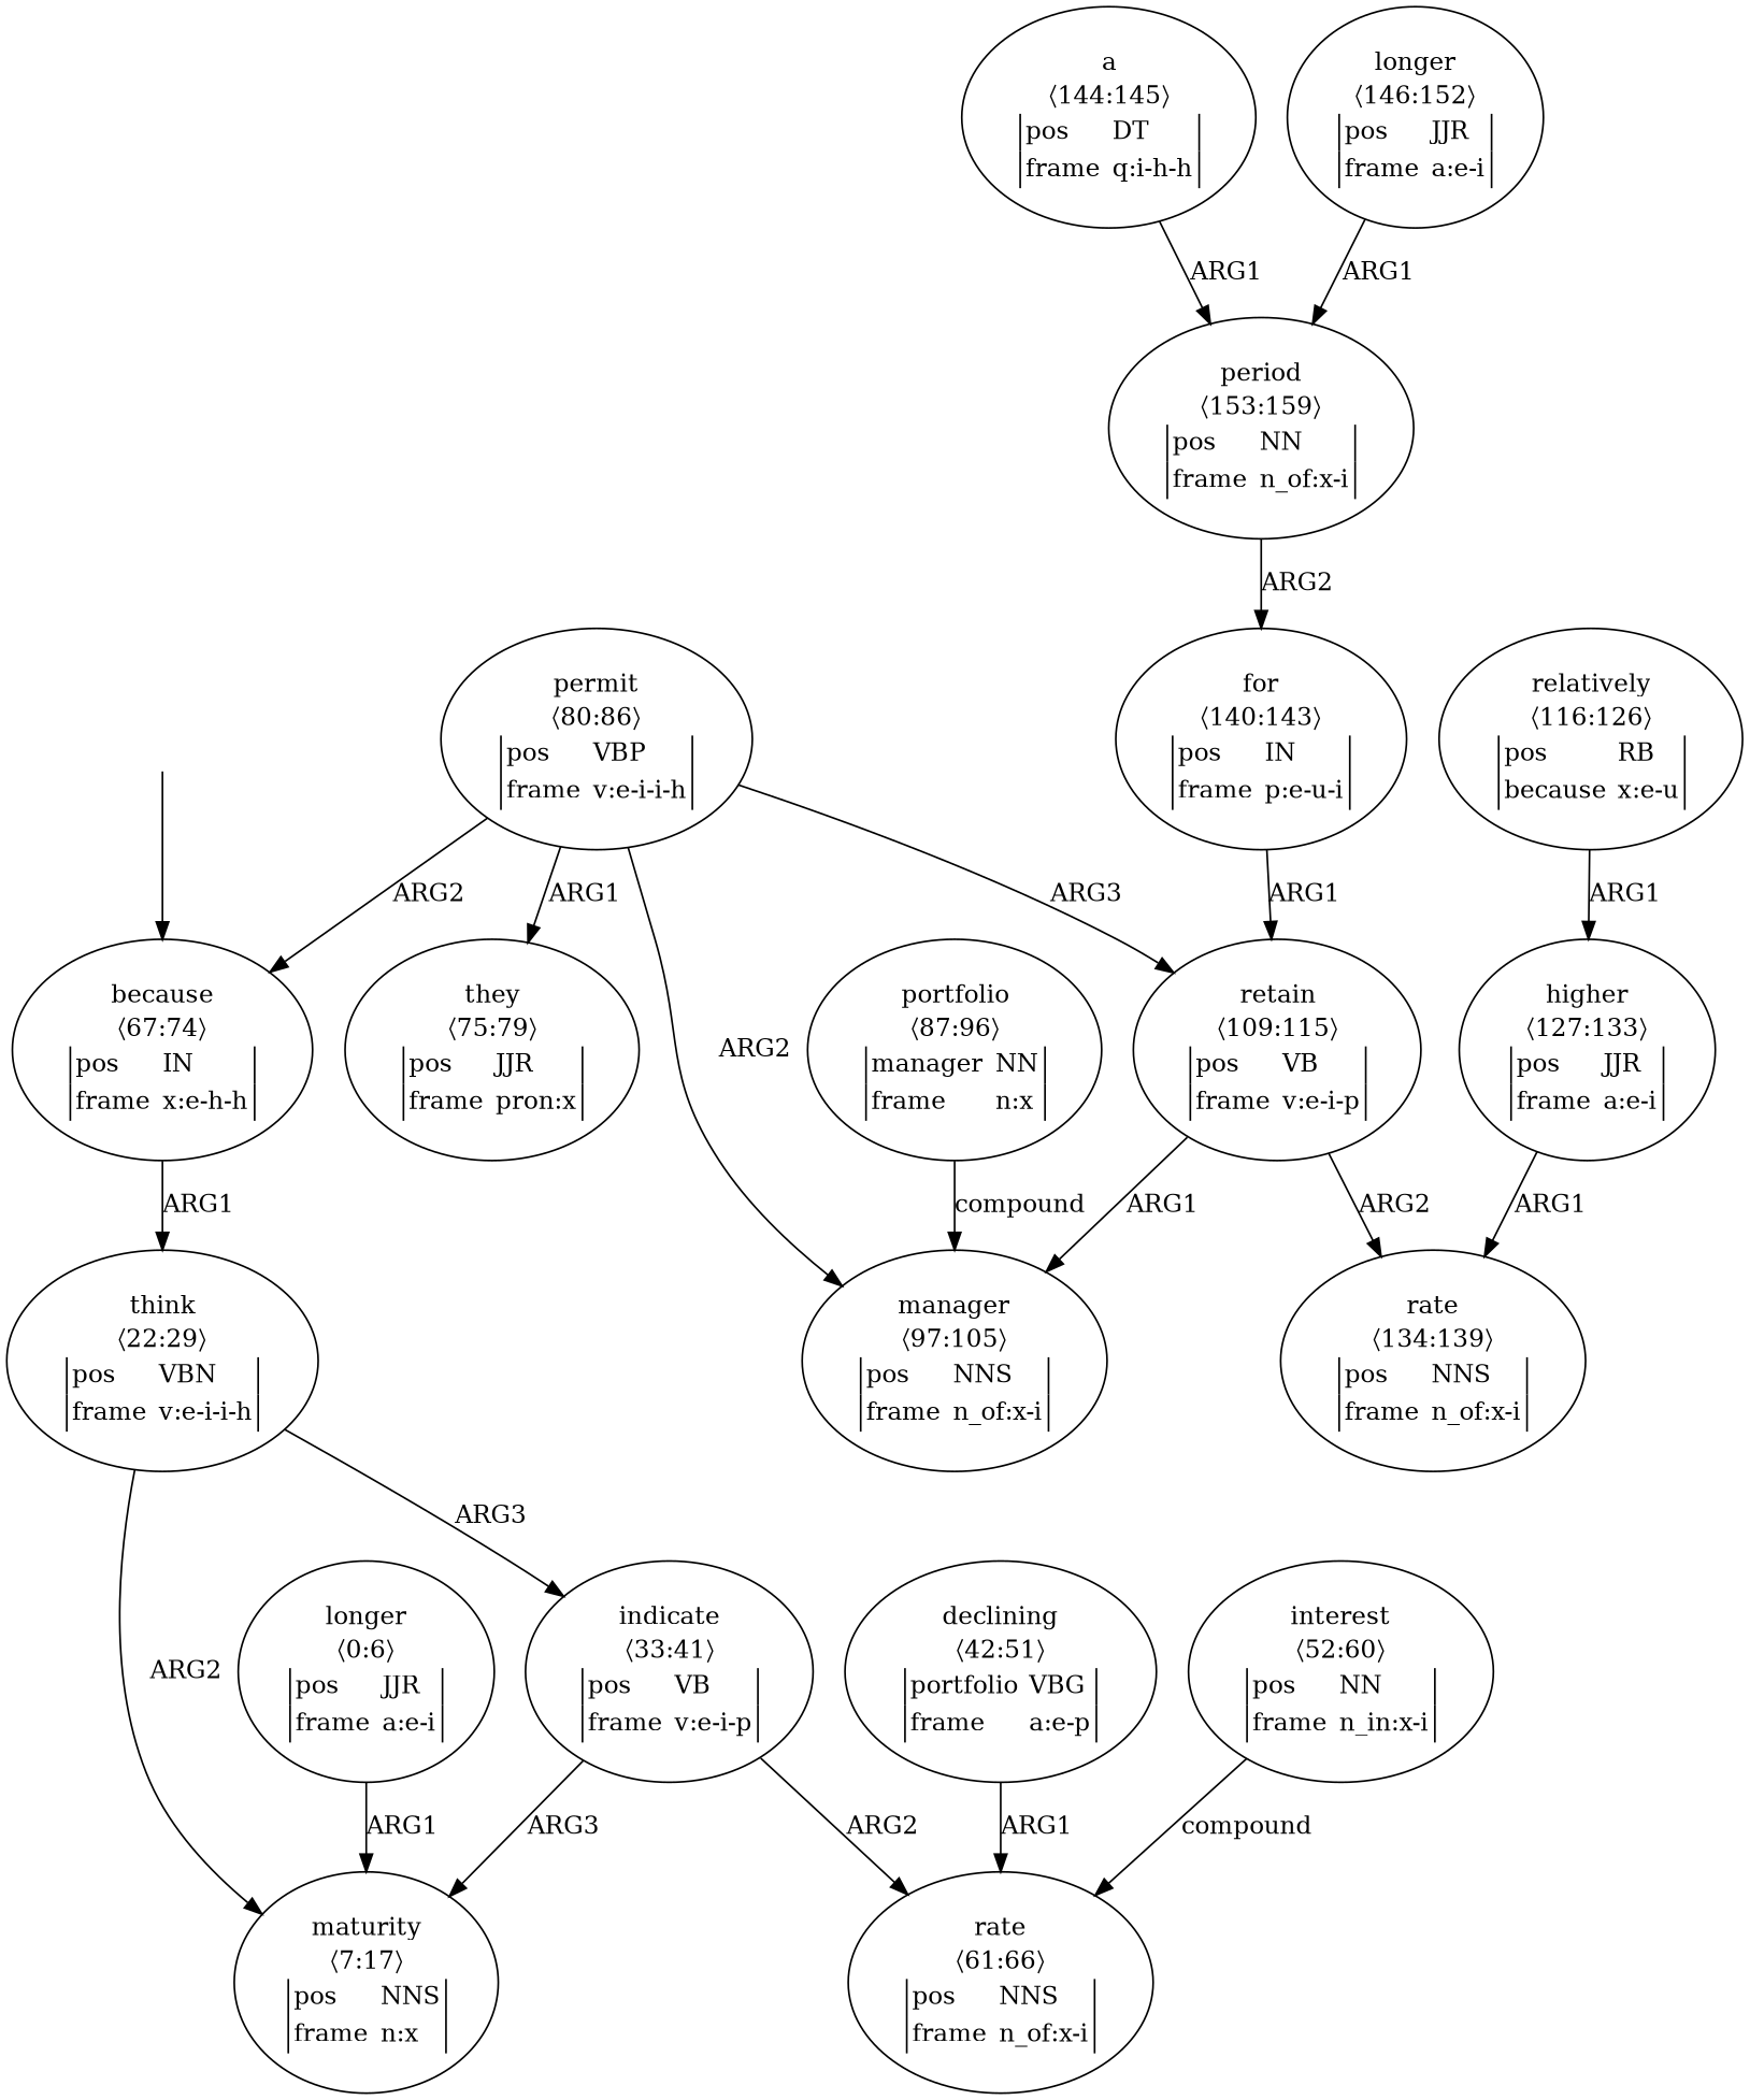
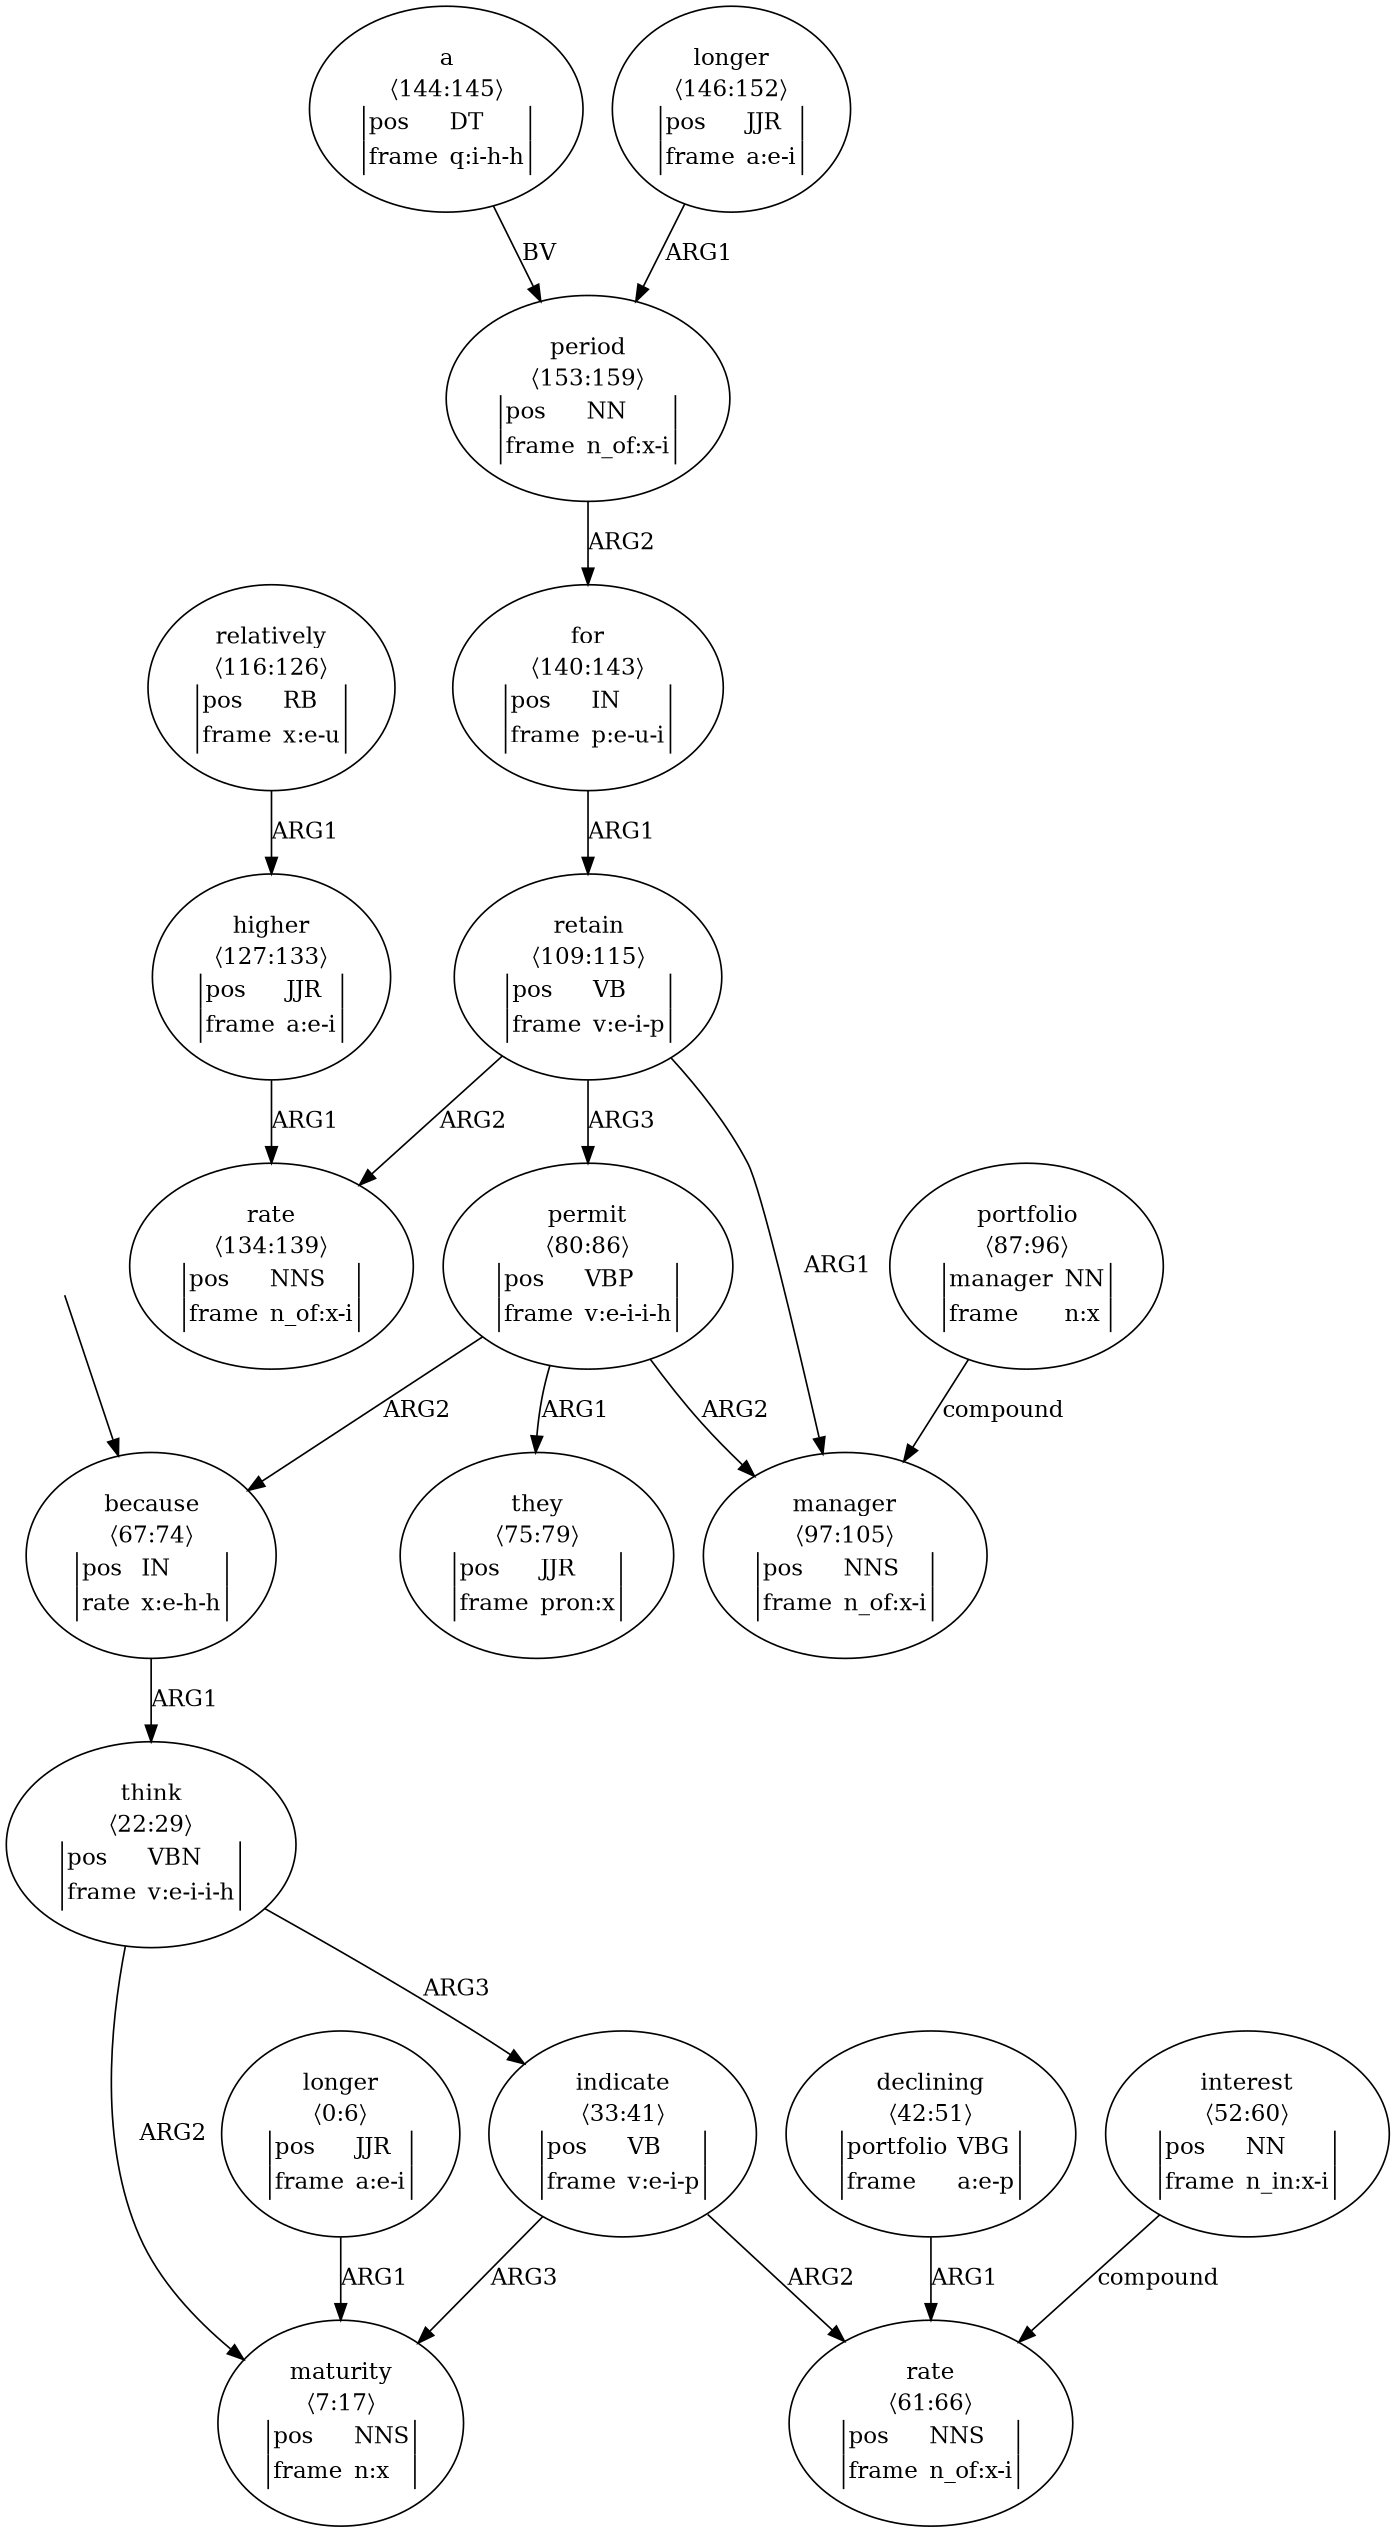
  digraph {
    top [style=invis]
-   n2 [label=<<table align="center" border="0" cellspacing="0"><tr><td colspan="2">because</td></tr><tr><td colspan="2">〈67:74〉</td></tr><tr><td sides="l" border="1" align="left">pos</td><td sides="r" border="1" align="left">IN</td></tr><tr><td sides="l" border="1" align="left">frame</td><td sides="r" border="1" align="left">x:e-h-h</td></tr></table>>]
+   n2 [label=<<table align="center" border="0" cellspacing="0"><tr><td colspan="2">because</td></tr><tr><td colspan="2">〈67:74〉</td></tr><tr><td sides="l" border="1" align="left">pos</td><td sides="r" border="1" align="left">IN</td></tr><tr><td sides="l" border="1" align="left">rate</td><td sides="r" border="1" align="left">x:e-h-h</td></tr></table>>]
    n3 [label=<<table align="center" border="0" cellspacing="0"><tr><td colspan="2">think</td></tr><tr><td colspan="2">〈22:29〉</td></tr><tr><td sides="l" border="1" align="left">pos</td><td sides="r" border="1" align="left">VBN</td></tr><tr><td sides="l" border="1" align="left">frame</td><td sides="r" border="1" align="left">v:e-i-i-h</td></tr></table>>]
    n4 [label=<<table align="center" border="0" cellspacing="0"><tr><td colspan="2">maturity</td></tr><tr><td colspan="2">〈7:17〉</td></tr><tr><td sides="l" border="1" align="left">pos</td><td sides="r" border="1" align="left">NNS</td></tr><tr><td sides="l" border="1" align="left">frame</td><td sides="r" border="1" align="left">n:x</td></tr></table>>]
    n5 [label=<<table align="center" border="0" cellspacing="0"><tr><td colspan="2">indicate</td></tr><tr><td colspan="2">〈33:41〉</td></tr><tr><td sides="l" border="1" align="left">pos</td><td sides="r" border="1" align="left">VB</td></tr><tr><td sides="l" border="1" align="left">frame</td><td sides="r" border="1" align="left">v:e-i-p</td></tr></table>>]
    n6 [label=<<table align="center" border="0" cellspacing="0"><tr><td colspan="2">permit</td></tr><tr><td colspan="2">〈80:86〉</td></tr><tr><td sides="l" border="1" align="left">pos</td><td sides="r" border="1" align="left">VBP</td></tr><tr><td sides="l" border="1" align="left">frame</td><td sides="r" border="1" align="left">v:e-i-i-h</td></tr></table>>]
    n7 [label=<<table align="center" border="0" cellspacing="0"><tr><td colspan="2">they</td></tr><tr><td colspan="2">〈75:79〉</td></tr><tr><td sides="l" border="1" align="left">pos</td><td sides="r" border="1" align="left">JJR</td></tr><tr><td sides="l" border="1" align="left">frame</td><td sides="r" border="1" align="left">pron:x</td></tr></table>>]
    n8 [label=<<table align="center" border="0" cellspacing="0"><tr><td colspan="2">manager</td></tr><tr><td colspan="2">〈97:105〉</td></tr><tr><td sides="l" border="1" align="left">pos</td><td sides="r" border="1" align="left">NNS</td></tr><tr><td sides="l" border="1" align="left">frame</td><td sides="r" border="1" align="left">n_of:x-i</td></tr></table>>]
    n9 [label=<<table align="center" border="0" cellspacing="0"><tr><td colspan="2">retain</td></tr><tr><td colspan="2">〈109:115〉</td></tr><tr><td sides="l" border="1" align="left">pos</td><td sides="r" border="1" align="left">VB</td></tr><tr><td sides="l" border="1" align="left">frame</td><td sides="r" border="1" align="left">v:e-i-p</td></tr></table>>]
    n10 [label=<<table align="center" border="0" cellspacing="0"><tr><td colspan="2">longer</td></tr><tr><td colspan="2">〈0:6〉</td></tr><tr><td sides="l" border="1" align="left">pos</td><td sides="r" border="1" align="left">JJR</td></tr><tr><td sides="l" border="1" align="left">frame</td><td sides="r" border="1" align="left">a:e-i</td></tr></table>>]
    n11 [label=<<table align="center" border="0" cellspacing="0"><tr><td colspan="2">rate</td></tr><tr><td colspan="2">〈61:66〉</td></tr><tr><td sides="l" border="1" align="left">pos</td><td sides="r" border="1" align="left">NNS</td></tr><tr><td sides="l" border="1" align="left">frame</td><td sides="r" border="1" align="left">n_of:x-i</td></tr></table>>]
    n12 [label=<<table align="center" border="0" cellspacing="0"><tr><td colspan="2">declining</td></tr><tr><td colspan="2">〈42:51〉</td></tr><tr><td sides="l" border="1" align="left">portfolio</td><td sides="r" border="1" align="left">VBG</td></tr><tr><td sides="l" border="1" align="left">frame</td><td sides="r" border="1" align="left">a:e-p</td></tr></table>>]
    n13 [label=<<table align="center" border="0" cellspacing="0"><tr><td colspan="2">interest</td></tr><tr><td colspan="2">〈52:60〉</td></tr><tr><td sides="l" border="1" align="left">pos</td><td sides="r" border="1" align="left">NN</td></tr><tr><td sides="l" border="1" align="left">frame</td><td sides="r" border="1" align="left">n_in:x-i</td></tr></table>>]
    n14 [label=<<table align="center" border="0" cellspacing="0"><tr><td colspan="2">rate</td></tr><tr><td colspan="2">〈134:139〉</td></tr><tr><td sides="l" border="1" align="left">pos</td><td sides="r" border="1" align="left">NNS</td></tr><tr><td sides="l" border="1" align="left">frame</td><td sides="r" border="1" align="left">n_of:x-i</td></tr></table>>]
    n15 [label=<<table align="center" border="0" cellspacing="0"><tr><td colspan="2">portfolio</td></tr><tr><td colspan="2">〈87:96〉</td></tr><tr><td sides="l" border="1" align="left">manager</td><td sides="r" border="1" align="left">NN</td></tr><tr><td sides="l" border="1" align="left">frame</td><td sides="r" border="1" align="left">n:x</td></tr></table>>]
-   n16 [label=<<table align="center" border="0" cellspacing="0"><tr><td colspan="2">relatively</td></tr><tr><td colspan="2">〈116:126〉</td></tr><tr><td sides="l" border="1" align="left">pos</td><td sides="r" border="1" align="left">RB</td></tr><tr><td sides="l" border="1" align="left">because</td><td sides="r" border="1" align="left">x:e-u</td></tr></table>>]
+   n16 [label=<<table align="center" border="0" cellspacing="0"><tr><td colspan="2">relatively</td></tr><tr><td colspan="2">〈116:126〉</td></tr><tr><td sides="l" border="1" align="left">pos</td><td sides="r" border="1" align="left">RB</td></tr><tr><td sides="l" border="1" align="left">frame</td><td sides="r" border="1" align="left">x:e-u</td></tr></table>>]
    n17 [label=<<table align="center" border="0" cellspacing="0"><tr><td colspan="2">higher</td></tr><tr><td colspan="2">〈127:133〉</td></tr><tr><td sides="l" border="1" align="left">pos</td><td sides="r" border="1" align="left">JJR</td></tr><tr><td sides="l" border="1" align="left">frame</td><td sides="r" border="1" align="left">a:e-i</td></tr></table>>]
    n18 [label=<<table align="center" border="0" cellspacing="0"><tr><td colspan="2">for</td></tr><tr><td colspan="2">〈140:143〉</td></tr><tr><td sides="l" border="1" align="left">pos</td><td sides="r" border="1" align="left">IN</td></tr><tr><td sides="l" border="1" align="left">frame</td><td sides="r" border="1" align="left">p:e-u-i</td></tr></table>>]
    n19 [label=<<table align="center" border="0" cellspacing="0"><tr><td colspan="2">period</td></tr><tr><td colspan="2">〈153:159〉</td></tr><tr><td sides="l" border="1" align="left">pos</td><td sides="r" border="1" align="left">NN</td></tr><tr><td sides="l" border="1" align="left">frame</td><td sides="r" border="1" align="left">n_of:x-i</td></tr></table>>]
    n20 [label=<<table align="center" border="0" cellspacing="0"><tr><td colspan="2">a</td></tr><tr><td colspan="2">〈144:145〉</td></tr><tr><td sides="l" border="1" align="left">pos</td><td sides="r" border="1" align="left">DT</td></tr><tr><td sides="l" border="1" align="left">frame</td><td sides="r" border="1" align="left">q:i-h-h</td></tr></table>>]
    n21 [label=<<table align="center" border="0" cellspacing="0"><tr><td colspan="2">longer</td></tr><tr><td colspan="2">〈146:152〉</td></tr><tr><td sides="l" border="1" align="left">pos</td><td sides="r" border="1" align="left">JJR</td></tr><tr><td sides="l" border="1" align="left">frame</td><td sides="r" border="1" align="left">a:e-i</td></tr></table>>]
    top -> n2
    n2 -> n3 [label=ARG1]
    n3 -> n4 [label=ARG2]
    n3 -> n5 [label=ARG3]
    n5 -> n4 [label=ARG3]
    n5 -> n11 [label=ARG2]
    n6 -> n2 [label=ARG2]
    n6 -> n7 [label=ARG1]
    n6 -> n8 [label=ARG2]
-   n6 -> n9 [label=ARG3]
+   n9 -> n6 [label=ARG3]
    n9 -> n8 [label=ARG1]
    n9 -> n14 [label=ARG2]
    n10 -> n4 [label=ARG1]
    n12 -> n11 [label=ARG1]
    n13 -> n11 [label=compound]
    n15 -> n8 [label=compound]
    n16 -> n17 [label=ARG1]
    n17 -> n14 [label=ARG1]
    n18 -> n9 [label=ARG1]
    n19 -> n18 [label=ARG2]
-   n20 -> n19 [label=ARG1]
+   n20 -> n19 [label=BV]
    n21 -> n19 [label=ARG1]
  }
